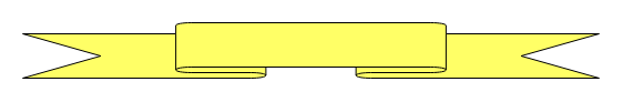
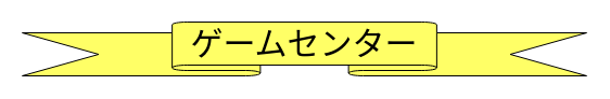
  <mxCell id="0" />
  <mxCell id="1" parent="0" />
  <mxCell id="2" value="" style="verticalLabelPosition=bottom;verticalAlign=top;html=1;shape=mxgraph.basic.banner;fillColor=#FFFF66;" vertex="1" parent="1"><mxGeometry x="20" y="20" width="520" height="50" as="geometry" /></mxCell>
+ <mxCell id="3" value="&lt;font face=&quot;TakaoGothic&quot; style=&quot;font-size: 30px&quot;&gt;ゲームセンター&lt;/font&gt;" style="text;html=1;strokeColor=none;fillColor=none;align=center;verticalAlign=middle;whiteSpace=wrap;rounded=0;" vertex="1" parent="1"><mxGeometry x="75" y="30" width="410" height="20" as="geometry" /></mxCell>
